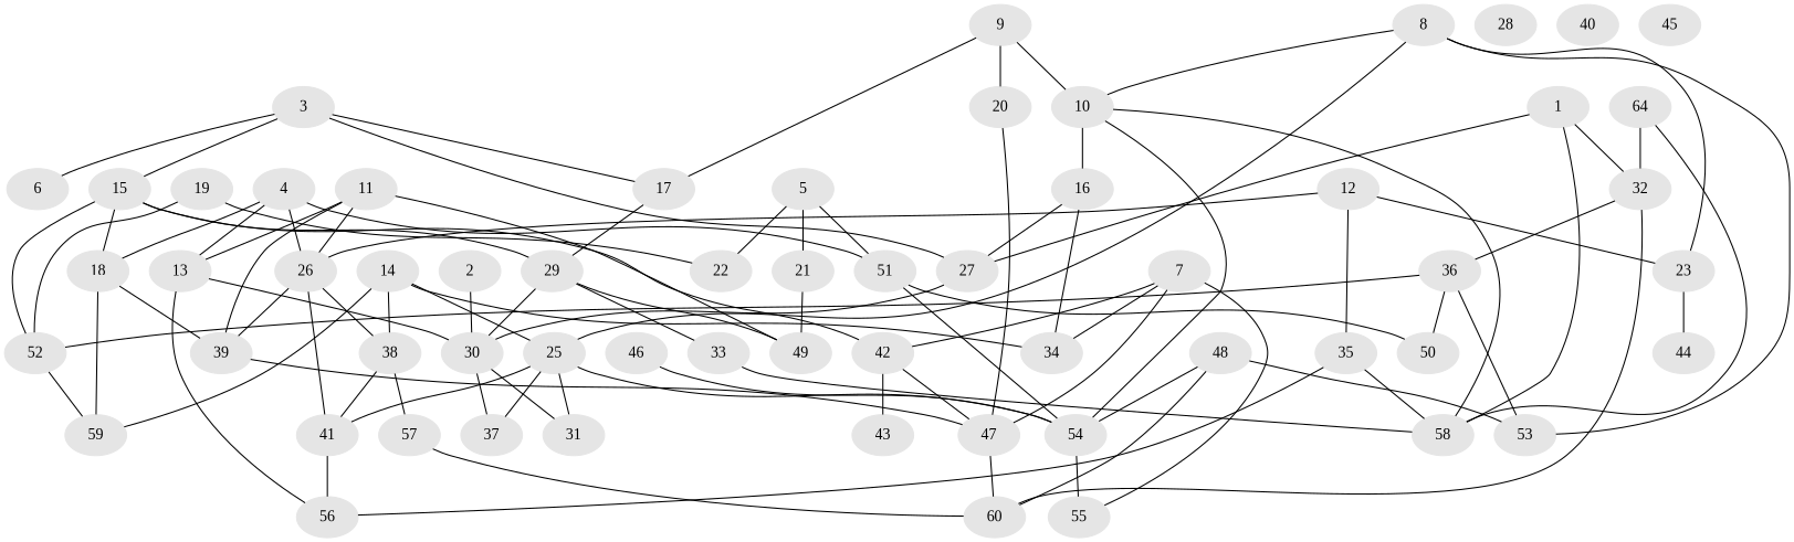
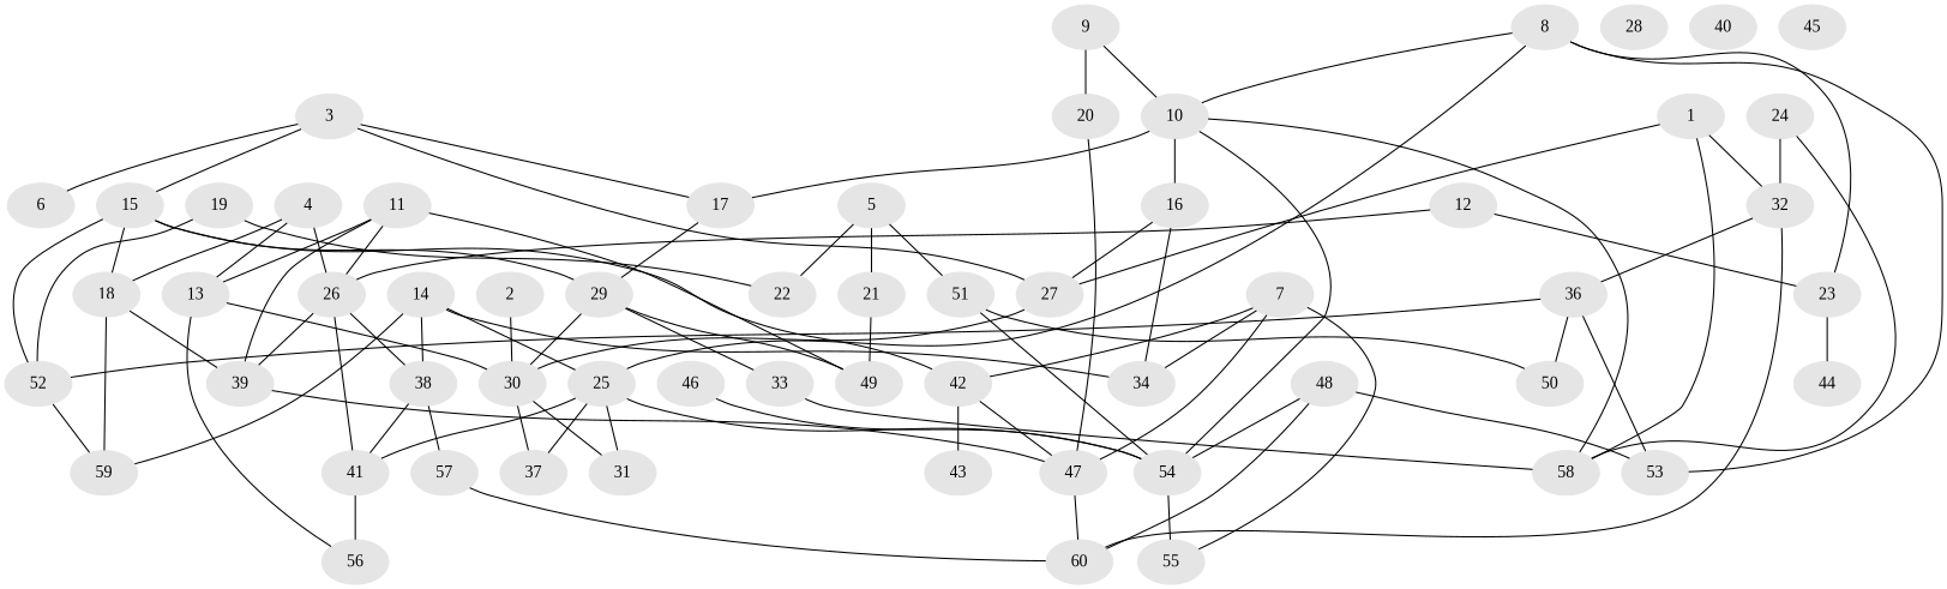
  graph {
    fontname="Liberation Serif"
    node [color=gray90 fontname="Liberation Serif" style=filled]
    edge [fontname="Liberation Serif"]
    1
    27
    32
    58
    30
    60
    36
    2
    31
    37
    3
    6
    15
    17
    18
    42
    29
    52
    4
    13
    26
    51
    56
    39
    59
    38
    41
    54
    50
    5
    21
    22
    10
    16
    49
    7
    34
    47
    55
    43
    8
    23
    25
    53
    44
    9
    20
    11
    12
-   35
    14
    57
    33
    19
-   24 [label=64]
+   24
    28
    40
    45
    46
    48
    1 -- 27
    1 -- 32
    1 -- 58
    27 -- 30
    32 -- 60
    32 -- 36
    30 -- 31
    30 -- 37
    36 -- 52
    36 -- 50
    36 -- 53
    2 -- 30
    3 -- 27
    3 -- 6
    3 -- 15
    3 -- 17
    15 -- 18
    15 -- 42
    15 -- 29
    15 -- 52
    17 -- 29
    18 -- 39
    18 -- 59
    42 -- 47
    42 -- 43
    29 -- 30
    29 -- 49
    29 -- 33
    52 -- 59
    4 -- 18
    4 -- 13
    4 -- 26
-   4 -- 51
    13 -- 30
    13 -- 56
    26 -- 39
    26 -- 38
    26 -- 41
    51 -- 54
    51 -- 50
    39 -- 47
    38 -- 41
    38 -- 57
    41 -- 56
    54 -- 55
    5 -- 51
    5 -- 21
    5 -- 22
    21 -- 49
    10 -- 58
-   9 -- 17
+   10 -- 17
    10 -- 54
    10 -- 16
    16 -- 27
    16 -- 34
    7 -- 42
    7 -- 34
    7 -- 47
    7 -- 55
    47 -- 60
    8 -- 10
    8 -- 23
    8 -- 25
    8 -- 53
    23 -- 44
    25 -- 31
    25 -- 37
    25 -- 41
    25 -- 54
    9 -- 10
    9 -- 20
    20 -- 47
    11 -- 13
    11 -- 26
    11 -- 39
    11 -- 49
    12 -- 26
    12 -- 23
-   12 -- 35
-   35 -- 58
-   35 -- 56
    14 -- 59
    14 -- 38
    14 -- 34
    14 -- 25
    57 -- 60
    33 -- 58
    19 -- 52
    19 -- 22
    24 -- 32
    24 -- 58
    46 -- 54
    48 -- 60
    48 -- 54
    48 -- 53
  }
